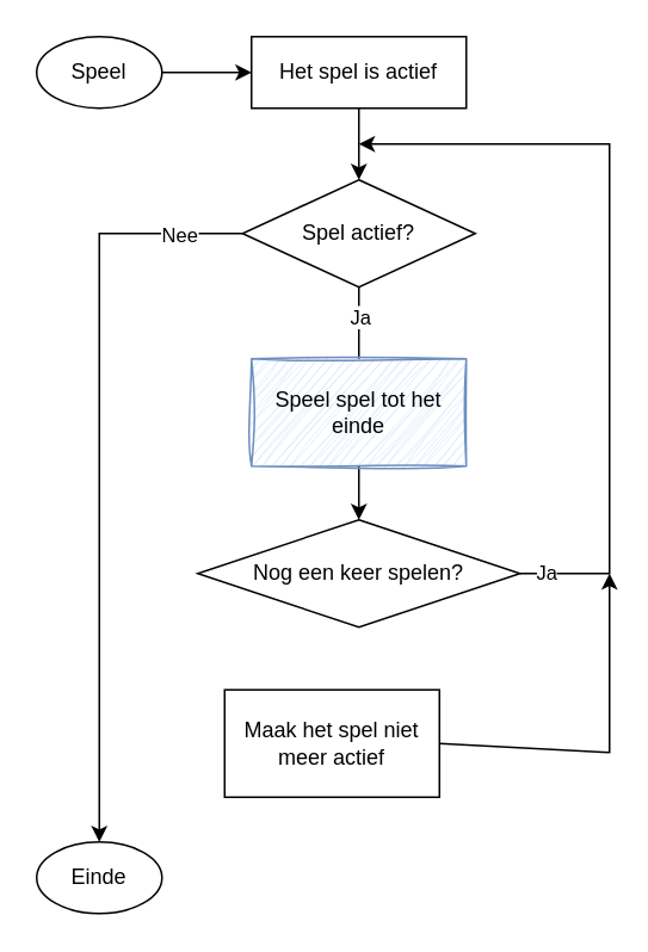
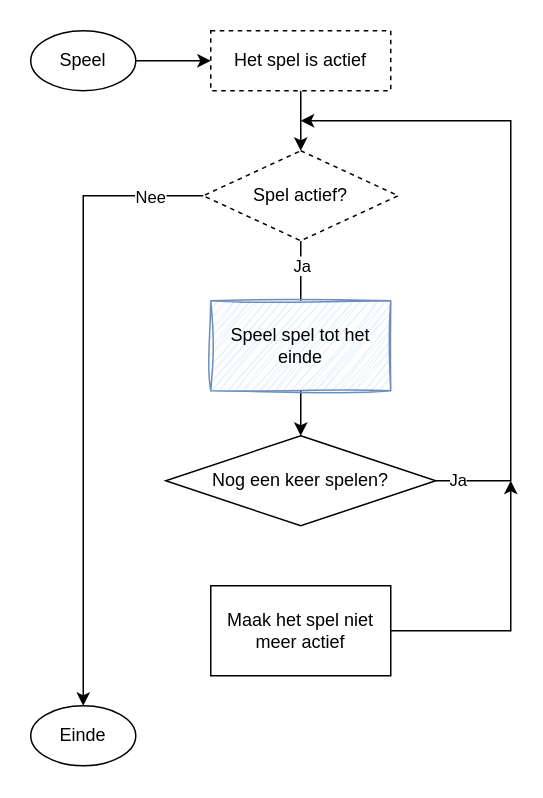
  <mxCell id="0" />
  <mxCell id="1" parent="0" />
  <mxCell id="2" style="edgeStyle=orthogonalEdgeStyle;rounded=0;orthogonalLoop=1;jettySize=auto;html=1;exitX=1;exitY=0.5;exitDx=0;exitDy=0;entryX=0;entryY=0.5;entryDx=0;entryDy=0;" edge="1" parent="1" source="3" target="5"><mxGeometry relative="1" as="geometry" /></mxCell>
  <mxCell id="3" value="Speel" style="ellipse;whiteSpace=wrap;html=1;" vertex="1" parent="1"><mxGeometry x="20" y="20" width="70" height="40" as="geometry" /></mxCell>
  <mxCell id="4" style="edgeStyle=orthogonalEdgeStyle;rounded=0;orthogonalLoop=1;jettySize=auto;html=1;exitX=0.5;exitY=1;exitDx=0;exitDy=0;entryX=0.5;entryY=0;entryDx=0;entryDy=0;" edge="1" parent="1" source="5" target="8"><mxGeometry relative="1" as="geometry" /></mxCell>
- <mxCell id="5" value="Het spel is actief" style="rounded=0;whiteSpace=wrap;html=1;" vertex="1" parent="1"><mxGeometry x="140" y="20" width="120" height="40" as="geometry" /></mxCell>
+ <mxCell id="5" value="Het spel is actief" style="rounded=0;whiteSpace=wrap;html=1;dashed=1;" vertex="1" parent="1"><mxGeometry x="140" y="20" width="120" height="40" as="geometry" /></mxCell>
  <mxCell id="6" value="" style="edgeStyle=orthogonalEdgeStyle;rounded=0;orthogonalLoop=1;jettySize=auto;html=1;exitX=0.5;exitY=1;exitDx=0;exitDy=0;endArrow=none;" edge="1" parent="1" source="8" target="10"><mxGeometry relative="1" as="geometry"><mxPoint x="200" y="180" as="sourcePoint" /><mxPoint x="200" y="260" as="targetPoint" /></mxGeometry></mxCell>
  <mxCell id="7" value="Ja" style="edgeLabel;html=1;align=center;verticalAlign=middle;resizable=0;points=[];" vertex="1" connectable="0" parent="6"><mxGeometry x="-0.2" relative="1" as="geometry"><mxPoint as="offset" /></mxGeometry></mxCell>
- <mxCell id="8" value="Spel actief?" style="rhombus;whiteSpace=wrap;html=1;" vertex="1" parent="1"><mxGeometry x="135" y="100" width="130" height="60" as="geometry" /></mxCell>
+ <mxCell id="8" value="Spel actief?" style="rhombus;whiteSpace=wrap;html=1;dashed=1;" vertex="1" parent="1"><mxGeometry x="135" y="100" width="130" height="60" as="geometry" /></mxCell>
  <mxCell id="9" value="" style="edgeStyle=orthogonalEdgeStyle;rounded=0;orthogonalLoop=1;jettySize=auto;html=1;" edge="1" parent="1" source="10" target="11"><mxGeometry relative="1" as="geometry" /></mxCell>
  <mxCell id="10" value="Speel spel tot het einde" style="whiteSpace=wrap;html=1;fillColor=#dae8fc;strokeColor=#6c8ebf;glass=0;sketch=1;curveFitting=1;jiggle=2;" vertex="1" parent="1"><mxGeometry x="140" y="200" width="120" height="60" as="geometry" /></mxCell>
  <mxCell id="11" value="Nog een keer spelen?" style="rhombus;whiteSpace=wrap;html=1;" vertex="1" parent="1"><mxGeometry x="110" y="290" width="180" height="60" as="geometry" /></mxCell>
- <mxCell id="12" value="Maak het spel niet meer actief" style="whiteSpace=wrap;html=1;" vertex="1" parent="1"><mxGeometry x="125" y="385" width="120" height="60" as="geometry" /></mxCell>
+ <mxCell id="12" value="Maak het spel niet meer actief" style="whiteSpace=wrap;html=1;" vertex="1" parent="1"><mxGeometry x="140" y="390" width="120" height="60" as="geometry" /></mxCell>
  <mxCell id="13" value="Einde" style="ellipse;whiteSpace=wrap;html=1;" vertex="1" parent="1"><mxGeometry x="20" y="470" width="70" height="40" as="geometry" /></mxCell>
  <mxCell id="14" value="" style="endArrow=classic;html=1;rounded=0;exitX=0;exitY=0.5;exitDx=0;exitDy=0;entryX=0.5;entryY=0;entryDx=0;entryDy=0;" edge="1" parent="1" source="8" target="13"><mxGeometry width="50" height="50" relative="1" as="geometry"><mxPoint x="250" y="400" as="sourcePoint" /><mxPoint x="300" y="350" as="targetPoint" /><Array as="points"><mxPoint x="55" y="130" /></Array></mxGeometry></mxCell>
  <mxCell id="15" value="Nee" style="edgeLabel;html=1;align=center;verticalAlign=middle;resizable=0;points=[];" vertex="1" connectable="0" parent="14"><mxGeometry x="-0.829" relative="1" as="geometry"><mxPoint as="offset" /></mxGeometry></mxCell>
  <mxCell id="16" value="" style="endArrow=classic;html=1;rounded=0;exitX=1;exitY=0.5;exitDx=0;exitDy=0;" edge="1" parent="1" source="11"><mxGeometry width="50" height="50" relative="1" as="geometry"><mxPoint x="250" y="400" as="sourcePoint" /><mxPoint x="200" y="80" as="targetPoint" /><Array as="points"><mxPoint x="340" y="320" /><mxPoint x="340" y="80" /></Array></mxGeometry></mxCell>
  <mxCell id="17" value="Ja" style="edgeLabel;html=1;align=center;verticalAlign=middle;resizable=0;points=[];" vertex="1" connectable="0" parent="16"><mxGeometry x="-0.933" y="1" relative="1" as="geometry"><mxPoint as="offset" /></mxGeometry></mxCell>
  <mxCell id="18" value="" style="endArrow=classic;html=1;rounded=0;exitX=1;exitY=0.5;exitDx=0;exitDy=0;" edge="1" parent="1" source="12"><mxGeometry width="50" height="50" relative="1" as="geometry"><mxPoint x="250" y="400" as="sourcePoint" /><mxPoint x="340" y="320" as="targetPoint" /><Array as="points"><mxPoint x="340" y="420" /></Array></mxGeometry></mxCell>
